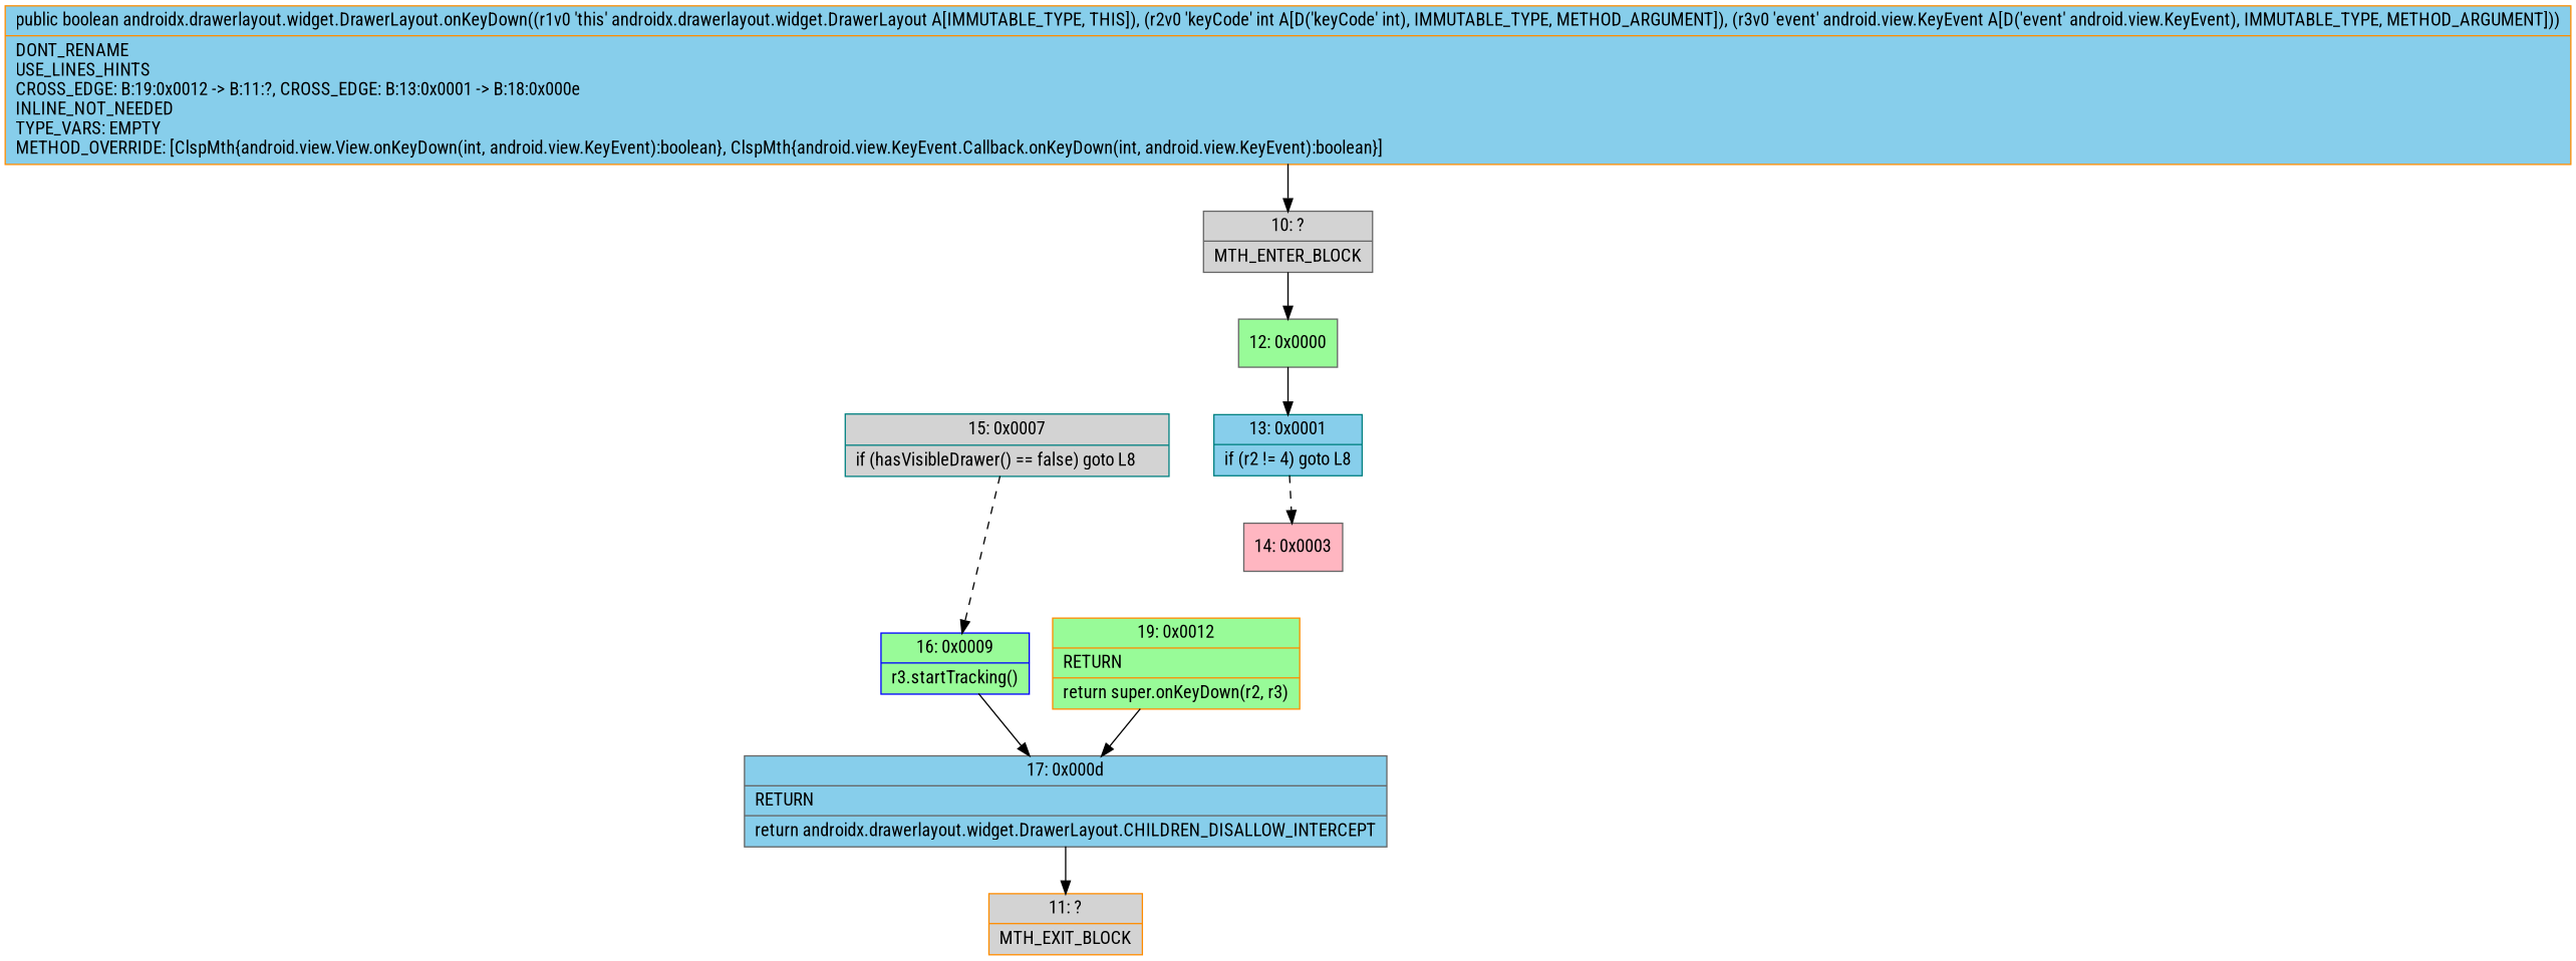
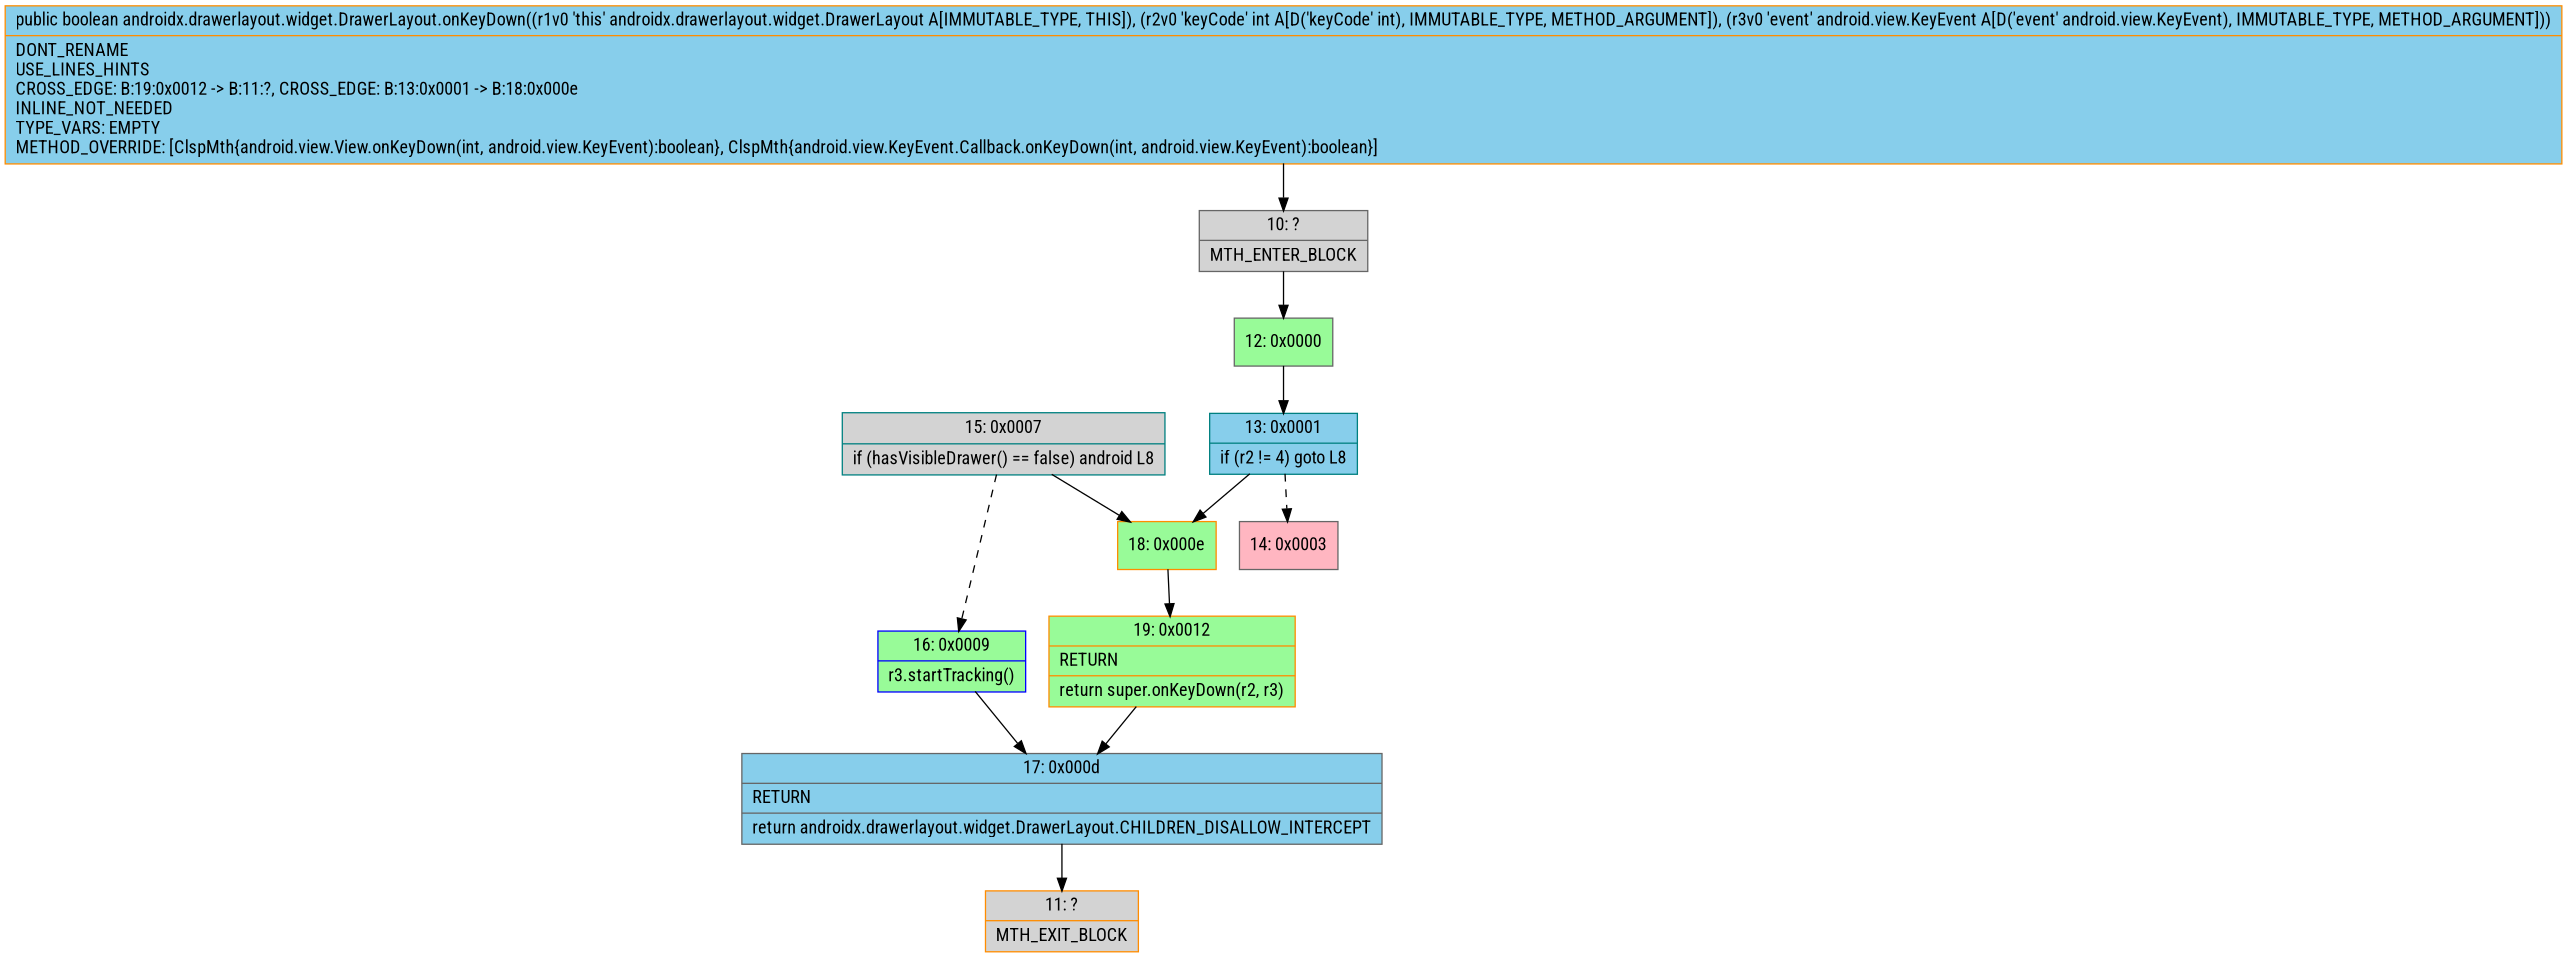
  digraph {
    fontname="Roboto Condensed"
    node [color=gray40 fillcolor=palegreen fontname="Roboto Condensed" shape=record style=filled]
    edge [fontname="Roboto Condensed"]
    n1 [fillcolor=lightgrey label="{10\:\ ?|MTH_ENTER_BLOCK\l}"]
    n2 [label="{12\:\ 0x0000}"]
    n3 [color=teal fillcolor=skyblue label="{13\:\ 0x0001|if (r2 != 4) goto L8\l}"]
    n4 [fillcolor=lightpink label="{14\:\ 0x0003}"]
+   n5 [color=darkorange label="{18\:\ 0x000e}"]
    n6 [color=darkorange label="{19\:\ 0x0012|RETURN\l|return super.onKeyDown(r2, r3)\l}"]
-   n7 [color=teal fillcolor=lightgrey label="{15\:\ 0x0007|if (hasVisibleDrawer() == false) goto L8\l}"]
+   n7 [color=teal fillcolor=lightgrey label="{15\:\ 0x0007|if (hasVisibleDrawer() == false) android L8\l}"]
    n8 [color=blue label="{16\:\ 0x0009|r3.startTracking()\l}"]
    n9 [fillcolor=skyblue label="{17\:\ 0x000d|RETURN\l|return androidx.drawerlayout.widget.DrawerLayout.CHILDREN_DISALLOW_INTERCEPT\l}"]
    n10 [color=darkorange fillcolor=lightgrey label="{11\:\ ?|MTH_EXIT_BLOCK\l}"]
    n11 [color=darkorange fillcolor=skyblue label="{public boolean androidx.drawerlayout.widget.DrawerLayout.onKeyDown((r1v0 'this' androidx.drawerlayout.widget.DrawerLayout A[IMMUTABLE_TYPE, THIS]), (r2v0 'keyCode' int A[D('keyCode' int), IMMUTABLE_TYPE, METHOD_ARGUMENT]), (r3v0 'event' android.view.KeyEvent A[D('event' android.view.KeyEvent), IMMUTABLE_TYPE, METHOD_ARGUMENT]))  | DONT_RENAME\lUSE_LINES_HINTS\lCROSS_EDGE: B:19:0x0012 \-\> B:11:?, CROSS_EDGE: B:13:0x0001 \-\> B:18:0x000e\lINLINE_NOT_NEEDED\lTYPE_VARS: EMPTY\lMETHOD_OVERRIDE: [ClspMth\{android.view.View.onKeyDown(int, android.view.KeyEvent):boolean\}, ClspMth\{android.view.KeyEvent.Callback.onKeyDown(int, android.view.KeyEvent):boolean\}]\l}"]
    n1 -> n2
    n2 -> n3
    n3 -> n4 [style=dashed]
+   n3 -> n5
+   n5 -> n6
    n6 -> n9
+   n7 -> n5
    n7 -> n8 [style=dashed]
    n8 -> n9
    n9 -> n10
    n11 -> n1
  }
